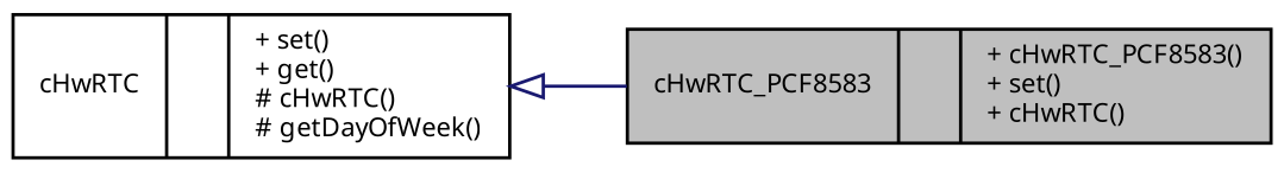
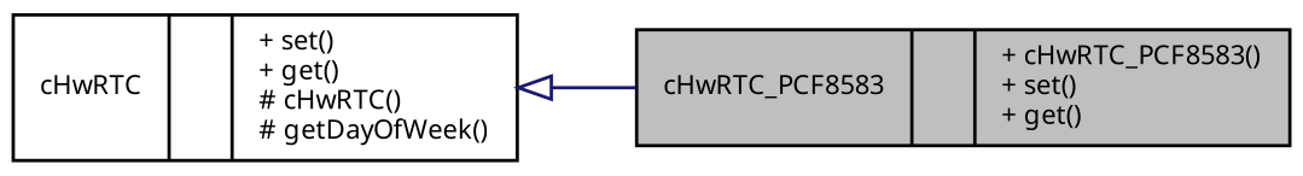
  digraph {
    rankdir=LR
    node [color=black fontname=Sans fontsize=8 shape=record style=filled]
-   n1 [fillcolor=grey75 fontcolor=black height=0.2 label="{cHwRTC_PCF8583\n||+ cHwRTC_PCF8583()\l+ set()\l+ cHwRTC()\l}" width=0.4]
+   n1 [fillcolor=grey75 fontcolor=black height=0.2 label="{cHwRTC_PCF8583\n||+ cHwRTC_PCF8583()\l+ set()\l+ get()\l}" width=0.4]
    n2 [fillcolor=white height=0.2 label="{cHwRTC\n||+ set()\l+ get()\l# cHwRTC()\l# getDayOfWeek()\l}" width=0.4]
    n2 -> n1 [arrowtail=onormal color=midnightblue dir=back fontname=Sans fontsize=8 labelfontname=Sans labelfontsize=8 style=solid]
  }
